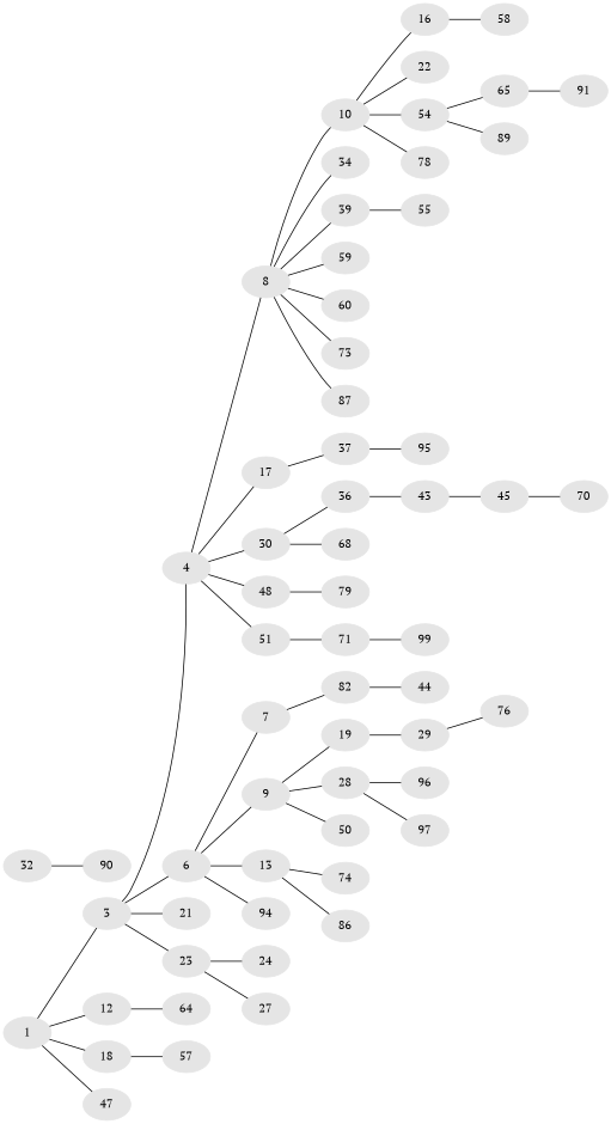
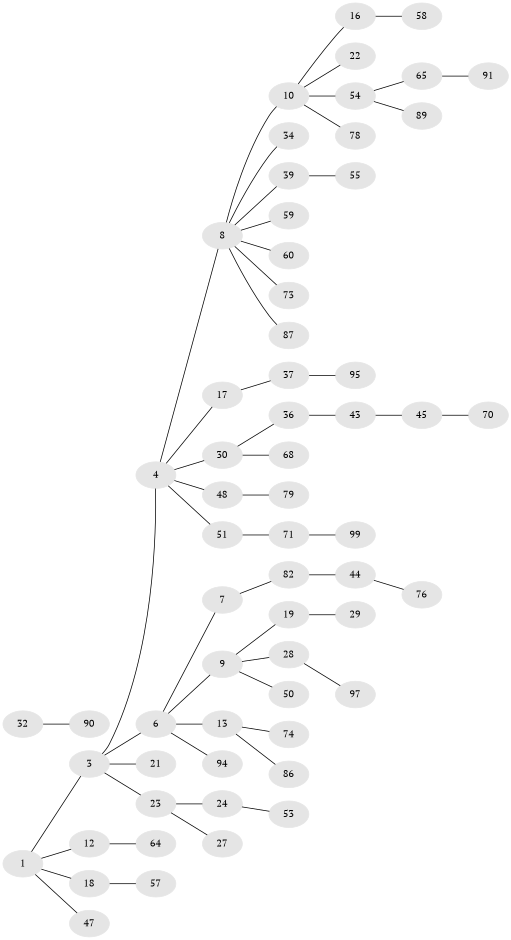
  graph {
    fontname="PT Serif"
    rankdir=LR
    node [color=gray90 fontname="PT Serif" style=filled]
    edge [fontname="PT Serif"]
    1 [super="+2"]
    3 [super="+66"]
    12 [super="+33"]
    18 [super="+26"]
    47 [super="+93"]
    4 [super="+11"]
    6 [super="+8"]
    21 [super="+25"]
    23 [super="+61"]
    64
    57
    n12 [label=8 super="+56"]
    17 [super="+20"]
    30 [super="+90"]
    48
    51 [super="+98"]
    7 [super="+40"]
    9 [super="+41"]
    13 [super="+15"]
    94
    24 [super="+67"]
    27 [super="+85"]
    10 [super="+14"]
    34 [super="+75"]
    39 [super="+42"]
    59
    60
    73
    87
    37 [super="+46"]
    36 [super="+38"]
    68 [super="+89"]
    79 [super="+83"]
    71 [super="+100"]
    16 [super="+52"]
    22
    54
    78
    55 [super="+62"]
    82
    19 [super="+49"]
    28 [super="+63"]
    50
    74 [super="+84"]
    86
    44
    29 [super="+35"]
-   96
    97
    58 [super="+88"]
    65
    n52 [label=89]
    95
    76
+   53
    43 [super="+92"]
    32 [super="+77"]
    n58 [label=90]
    45 [super="+69"]
    70
    99
    91
    1 -- 3
    1 -- 12
    1 -- 18
    1 -- 47
    3 -- 4
    3 -- 6
    3 -- 21
    3 -- 23
    12 -- 64
    18 -- 57
    4 -- n12
    4 -- 17
    4 -- 30
    4 -- 48
    4 -- 51
    6 -- 7
    6 -- 9
    6 -- 13
    6 -- 94
    23 -- 24
    23 -- 27
    n12 -- 10
    n12 -- 34
    n12 -- 39
    n12 -- 59
    n12 -- 60
    n12 -- 73
    n12 -- 87
    17 -- 37
    30 -- 36
    30 -- 68
    48 -- 79
    51 -- 71
    7 -- 82
    9 -- 19
    9 -- 28
    9 -- 50
    13 -- 74
    13 -- 86
+   24 -- 53
    10 -- 16
    10 -- 22
    10 -- 54
    10 -- 78
    39 -- 55
    37 -- 95
    36 -- 43
    71 -- 99
    16 -- 58
    54 -- 65
    54 -- n52
    82 -- 44
    19 -- 29
-   28 -- 96
    28 -- 97
-   29 -- 76
+   44 -- 76
    65 -- 91
    43 -- 45
    32 -- n58
    45 -- 70
  }
